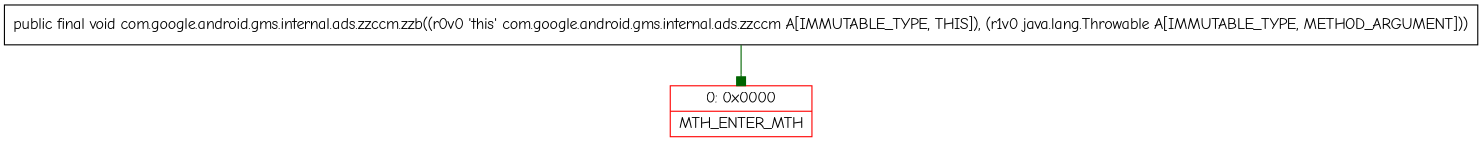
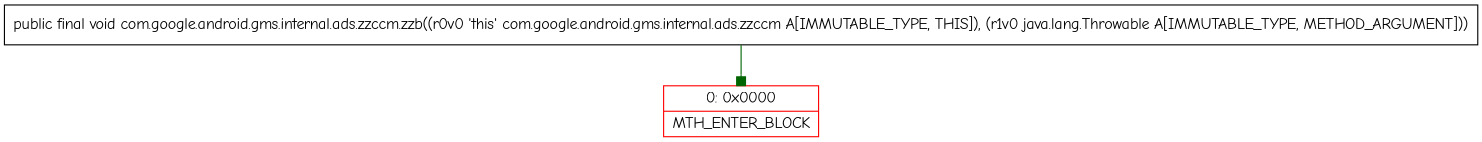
  digraph {
    fontname="Comic Neue"
    node [shape=record fontname="Comic Neue"]
-   n1 [color=red label="{0\:\ 0x0000|MTH_ENTER_MTH\l}"]
+   n1 [color=red label="{0\:\ 0x0000|MTH_ENTER_BLOCK\l}"]
    n2 [label="{public final void com.google.android.gms.internal.ads.zzccm.zzb((r0v0 'this' com.google.android.gms.internal.ads.zzccm A[IMMUTABLE_TYPE, THIS]), (r1v0 java.lang.Throwable A[IMMUTABLE_TYPE, METHOD_ARGUMENT])) }"]
    subgraph cluster_1 {
      label="R(0)"
    }
    n2 -> n1 [color=darkgreen style=solid arrowhead=box fontname="Comic Neue"]
  }
